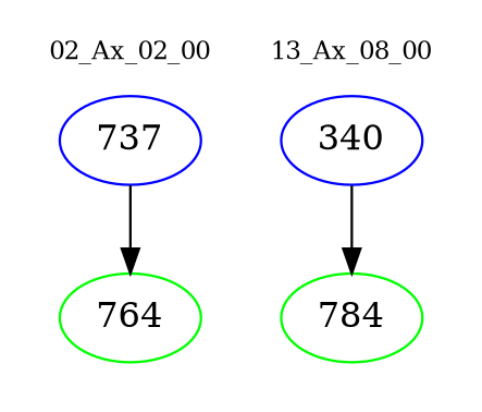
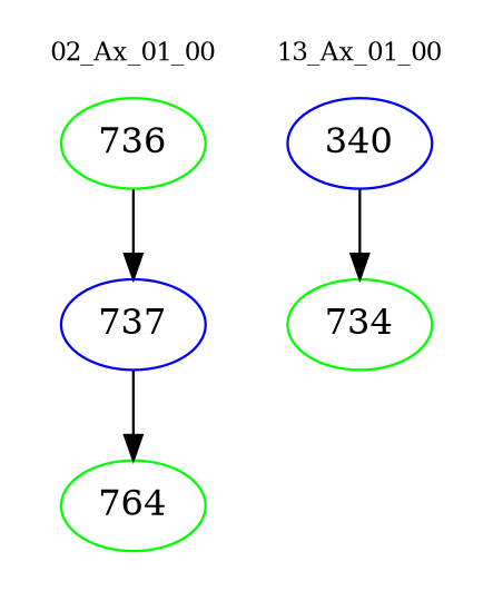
  digraph {
    node [color=green]
    edge [color=black]
+   n1 [label=736]
    n2 [color=blue label=737]
    n3 [label=764]
    n4 [color=blue label=340]
-   n5 [label=784]
+   n5 [label=734]
    subgraph cluster_1 {
      color=white
      fontsize=10
-     label="02_Ax_02_00"
+     label="02_Ax_01_00"
+     n1
      n2
      n3
    }
    subgraph cluster_2 {
      color=white
      fontsize=10
-     label="13_Ax_08_00"
+     label="13_Ax_01_00"
      n4
      n5
    }
+   n1 -> n2
    n2 -> n3
    n4 -> n5
  }
